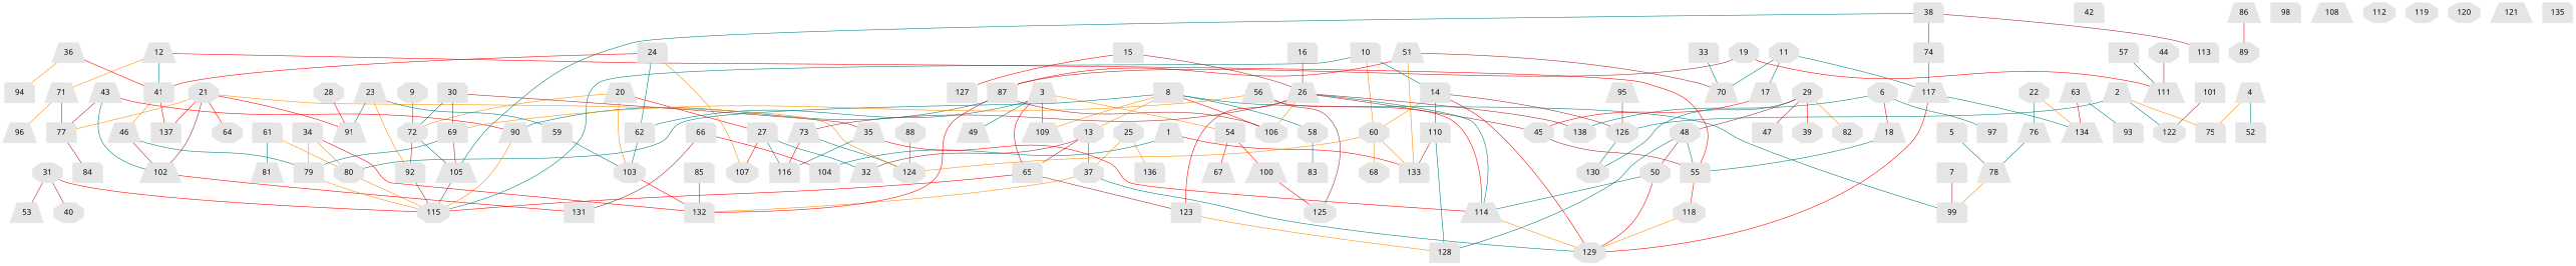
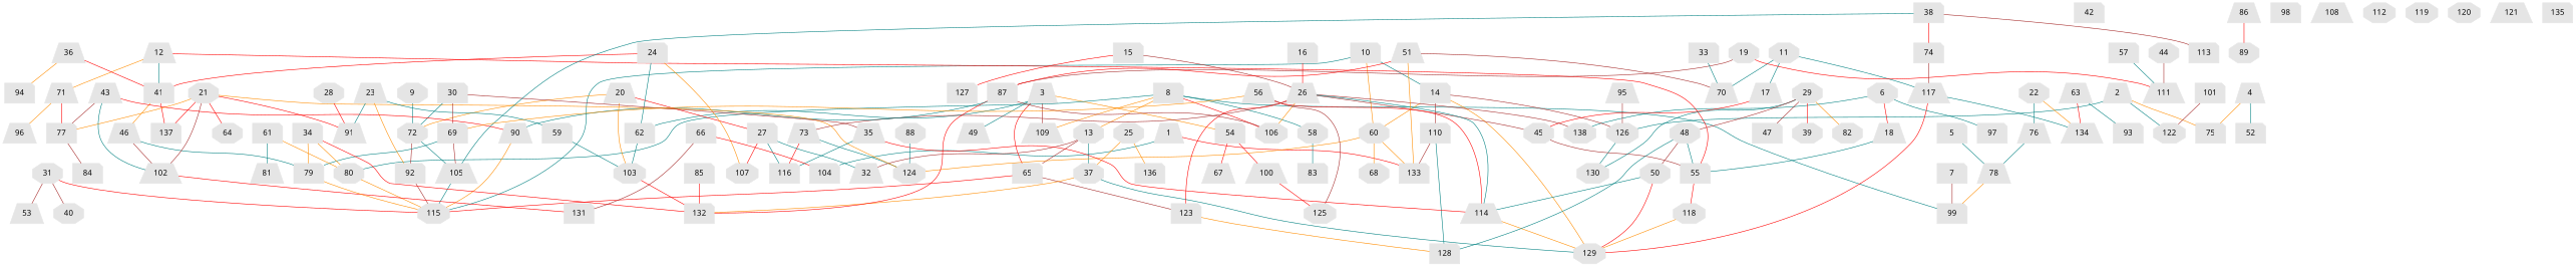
  graph {
    fontname="Noto Sans"
    node [color=gray90 fontname="Noto Sans" shape=note style=filled]
    edge [color=teal fontname="Noto Sans"]
    1 [shape=trapezium]
    104
    133
    2 [shape=trapezium]
    75
    122 [shape=octagon]
    126 [shape=octagon]
    130 [shape=octagon]
    3 [shape=trapezium]
    49 [shape=trapezium]
    54
    62
    65
    109 [shape=trapezium]
    67 [shape=trapezium]
    100 [shape=trapezium]
    103 [shape=octagon]
    115 [shape=octagon]
    123
    4 [shape=trapezium]
    52
    78 [shape=trapezium]
    5
    99
    6 [shape=octagon]
    18 [shape=trapezium]
    97
    138 [shape=octagon]
    55
    7
    8
    13 [shape=octagon]
    58 [shape=octagon]
    80 [shape=octagon]
    106 [shape=octagon]
    32 [shape=trapezium]
    37 [shape=octagon]
    83
    9 [shape=octagon]
    72 [shape=octagon]
    92
    105 [shape=trapezium]
    10
    14
    60 [shape=octagon]
    110
    129 [shape=octagon]
    124 [shape=octagon]
    68 [shape=octagon]
    11 [shape=octagon]
    17 [shape=trapezium]
    70 [shape=trapezium]
    117 [shape=trapezium]
    45 [shape=octagon]
    134 [shape=trapezium]
    12 [shape=trapezium]
    41
    71 [shape=trapezium]
    137
    46 [shape=trapezium]
    118 [shape=octagon]
    77
    96 [shape=trapezium]
    132
    128
    26 [shape=trapezium]
    15
    127
    73 [shape=trapezium]
    114 [shape=trapezium]
    16
    19 [shape=octagon]
    87
    111 [shape=trapezium]
    90 [shape=trapezium]
    20 [shape=trapezium]
    27
    107 [shape=octagon]
    116
    21 [shape=octagon]
    64 [shape=octagon]
    91 [shape=trapezium]
    102 [shape=trapezium]
    84
    131
    22 [shape=octagon]
    76 [shape=trapezium]
    23 [shape=trapezium]
    59
    24
    25 [shape=octagon]
    136
    28 [shape=octagon]
    29 [shape=octagon]
    39 [shape=octagon]
    47
    48 [shape=octagon]
    82 [shape=octagon]
    50 [shape=octagon]
    30
    35 [shape=trapezium]
    69
    79
    31 [shape=octagon]
    40 [shape=octagon]
    53 [shape=trapezium]
    33
    34
    36 [shape=trapezium]
    94
    38
    74
    113
    42
    43 [shape=trapezium]
    44 [shape=octagon]
    51 [shape=trapezium]
    125 [shape=octagon]
    56 [shape=trapezium]
    57
    61
    81 [shape=trapezium]
    63 [shape=trapezium]
    93
    66
    85
    86 [shape=trapezium]
    89 [shape=octagon]
    88 [shape=octagon]
    95 [shape=trapezium]
    98
    101
    108 [shape=trapezium]
    112 [shape=octagon]
    119 [shape=octagon]
    120 [shape=octagon]
    121 [shape=trapezium]
    135
    1 -- 104
    1 -- 133 [color=red]
    2 -- 75 [color=darkorange]
    2 -- 122
    2 -- 126
    126 -- 130
    3 -- 49
    3 -- 54 [color=darkorange]
    3 -- 62
    3 -- 65 [color=red]
    3 -- 109 [color=brown]
    54 -- 67 [color=red]
    54 -- 100 [color=red]
    62 -- 103
    65 -- 115 [color=red]
    65 -- 123 [color=brown]
    100 -- 125 [color=red]
    103 -- 132 [color=red]
    123 -- 128 [color=darkorange]
    4 -- 75 [color=darkorange]
    4 -- 52
    78 -- 99 [color=darkorange]
    5 -- 78
    6 -- 18 [color=red]
    6 -- 97
    6 -- 138
    18 -- 55
    55 -- 118 [color=red]
    7 -- 99 [color=brown]
    8 -- 109 [color=darkorange]
    8 -- 99
    8 -- 13 [color=darkorange]
    8 -- 58
    8 -- 80
    8 -- 106 [color=red]
    13 -- 65 [color=brown]
    13 -- 32 [color=brown]
    13 -- 37
    58 -- 83
    80 -- 115 [color=darkorange]
    37 -- 129
    37 -- 132 [color=darkorange]
    9 -- 72
    72 -- 92 [color=brown]
    72 -- 105
    92 -- 115 [color=brown]
    105 -- 115
    10 -- 115
    10 -- 14
    10 -- 60 [color=darkorange]
    14 -- 126 [color=brown]
    14 -- 60 [color=darkorange]
    14 -- 110 [color=brown]
-   14 -- 129 [color=red]
+   14 -- 129 [color=darkorange]
    60 -- 133 [color=darkorange]
    60 -- 124 [color=darkorange]
    60 -- 68 [color=darkorange]
    110 -- 133 [color=brown]
    110 -- 128
    11 -- 17
    11 -- 70
    11 -- 117
    17 -- 45 [color=red]
    117 -- 129 [color=red]
    117 -- 134
    45 -- 55 [color=brown]
    12 -- 55 [color=red]
    12 -- 41
    12 -- 71 [color=darkorange]
    41 -- 137 [color=red]
    41 -- 46 [color=darkorange]
    71 -- 77 [color=red]
    71 -- 96 [color=darkorange]
    46 -- 102 [color=brown]
    46 -- 79
    118 -- 129 [color=darkorange]
    77 -- 84 [color=brown]
    26 -- 123 [color=red]
    26 -- 138 [color=brown]
    26 -- 106 [color=darkorange]
    26 -- 45 [color=brown]
    26 -- 73 [color=brown]
    26 -- 114
    15 -- 26 [color=brown]
    15 -- 127 [color=red]
    73 -- 124
    73 -- 116 [color=red]
    114 -- 129 [color=darkorange]
    16 -- 26 [color=red]
    19 -- 87 [color=brown]
    19 -- 111 [color=red]
    87 -- 106 [color=brown]
    87 -- 132 [color=red]
    87 -- 90
    90 -- 115 [color=darkorange]
    20 -- 103 [color=darkorange]
    20 -- 72 [color=darkorange]
    20 -- 27 [color=red]
    27 -- 32
    27 -- 107 [color=red]
    27 -- 116
    21 -- 124 [color=darkorange]
    21 -- 137 [color=red]
    21 -- 77 [color=darkorange]
    21 -- 64 [color=red]
    21 -- 91 [color=red]
    21 -- 102 [color=brown]
    102 -- 131 [color=red]
    22 -- 134 [color=darkorange]
    22 -- 76
    76 -- 78
    23 -- 92 [color=darkorange]
    23 -- 91
    23 -- 59
    59 -- 103
    24 -- 62
    24 -- 41 [color=red]
    24 -- 107 [color=darkorange]
    25 -- 37 [color=darkorange]
    25 -- 136 [color=darkorange]
    28 -- 91 [color=red]
    29 -- 130
    29 -- 39 [color=red]
    29 -- 47 [color=brown]
    29 -- 48 [color=brown]
    29 -- 82 [color=darkorange]
    48 -- 55
    48 -- 128
    48 -- 50 [color=brown]
    50 -- 129 [color=red]
    50 -- 114
    30 -- 72
    30 -- 35 [color=brown]
    30 -- 69 [color=brown]
    35 -- 114 [color=red]
    35 -- 116
    69 -- 105 [color=brown]
    69 -- 79
    79 -- 115 [color=darkorange]
    31 -- 115 [color=red]
    31 -- 40 [color=brown]
    31 -- 53 [color=brown]
    33 -- 70
    34 -- 80 [color=darkorange]
    34 -- 132 [color=red]
    34 -- 79 [color=darkorange]
    36 -- 41 [color=red]
    36 -- 94 [color=darkorange]
    38 -- 105
    38 -- 74 [color=red]
    38 -- 113 [color=brown]
    74 -- 117 [color=brown]
    43 -- 77 [color=brown]
    43 -- 90 [color=red]
    43 -- 102
    44 -- 111 [color=brown]
    51 -- 133 [color=darkorange]
    51 -- 70 [color=brown]
    51 -- 87 [color=red]
    56 -- 114 [color=red]
    56 -- 69 [color=darkorange]
    56 -- 125 [color=brown]
    57 -- 111
    61 -- 80 [color=darkorange]
    61 -- 81
    63 -- 134 [color=red]
    63 -- 93
    66 -- 104 [color=red]
    66 -- 131 [color=brown]
    85 -- 132 [color=red]
    86 -- 89 [color=red]
    88 -- 124
    95 -- 126 [color=brown]
    101 -- 122 [color=brown]
  }
